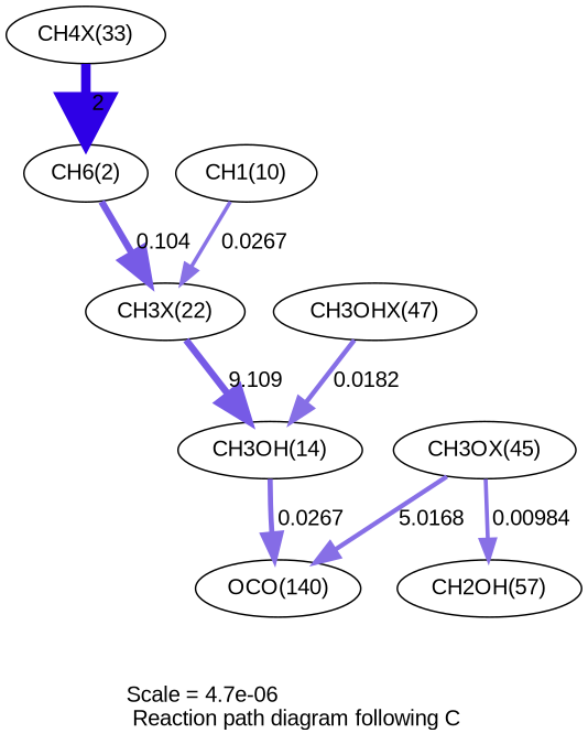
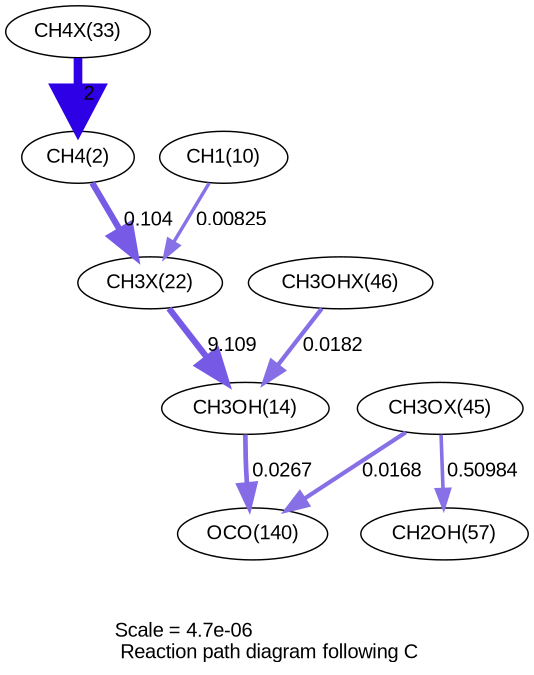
  digraph {
    fontname="Liberation Sans"
    label="Scale = 4.7e-06\l Reaction path diagram following C"
    node [fontname="Liberation Sans"]
    edge [fontname="Liberation Sans"]
    n1 [label="CH4X(33)"]
-   n2 [label="CH6(2)"]
+   n2 [label="CH4(2)"]
    n3 [label="CH3X(22)"]
    n4 [label="CH3OH(14)"]
    n5 [label="OCO(140)"]
    n6 [label="CH1(10)"]
    n7 [label="CH3OX(45)"]
    n8 [label="CH2OH(57)"]
-   n9 [label="CH3OHX(47)"]
+   n9 [label="CH3OHX(46)"]
    n1 -> n2 [arrowsize=3 color="0.7, 1.5, 0.9" label=" 2" penwidth=6]
    n2 -> n3 [arrowsize=2.15 color="0.7, 0.604, 0.9" label=" 0.104" penwidth=4.29]
    n3 -> n4 [arrowsize=2.16 color="0.7, 0.609, 0.9" label=" 9.109" penwidth=4.33]
    n4 -> n5 [arrowsize=1.63 color="0.7, 0.527, 0.9" label=" 0.0267" penwidth=3.26]
-   n6 -> n3 [arrowsize=1.19 color="0.7, 0.508, 0.9" label=" 0.0267" penwidth=2.38]
-   n7 -> n5 [arrowsize=1.46 color="0.7, 0.517, 0.9" label=" 5.0168" penwidth=2.91]
-   n7 -> n8 [arrowsize=1.26 color="0.7, 0.51, 0.9" label=" 0.00984" penwidth=2.51]
+   n6 -> n3 [arrowsize=1.19 color="0.7, 0.508, 0.9" label=" 0.00825" penwidth=2.38]
+   n7 -> n5 [arrowsize=1.46 color="0.7, 0.517, 0.9" label=" 0.0168" penwidth=2.91]
+   n7 -> n8 [arrowsize=1.26 color="0.7, 0.51, 0.9" label=" 0.50984" penwidth=2.51]
    n9 -> n4 [arrowsize=1.49 color="0.7, 0.518, 0.9" label=" 0.0182" penwidth=2.97]
  }
